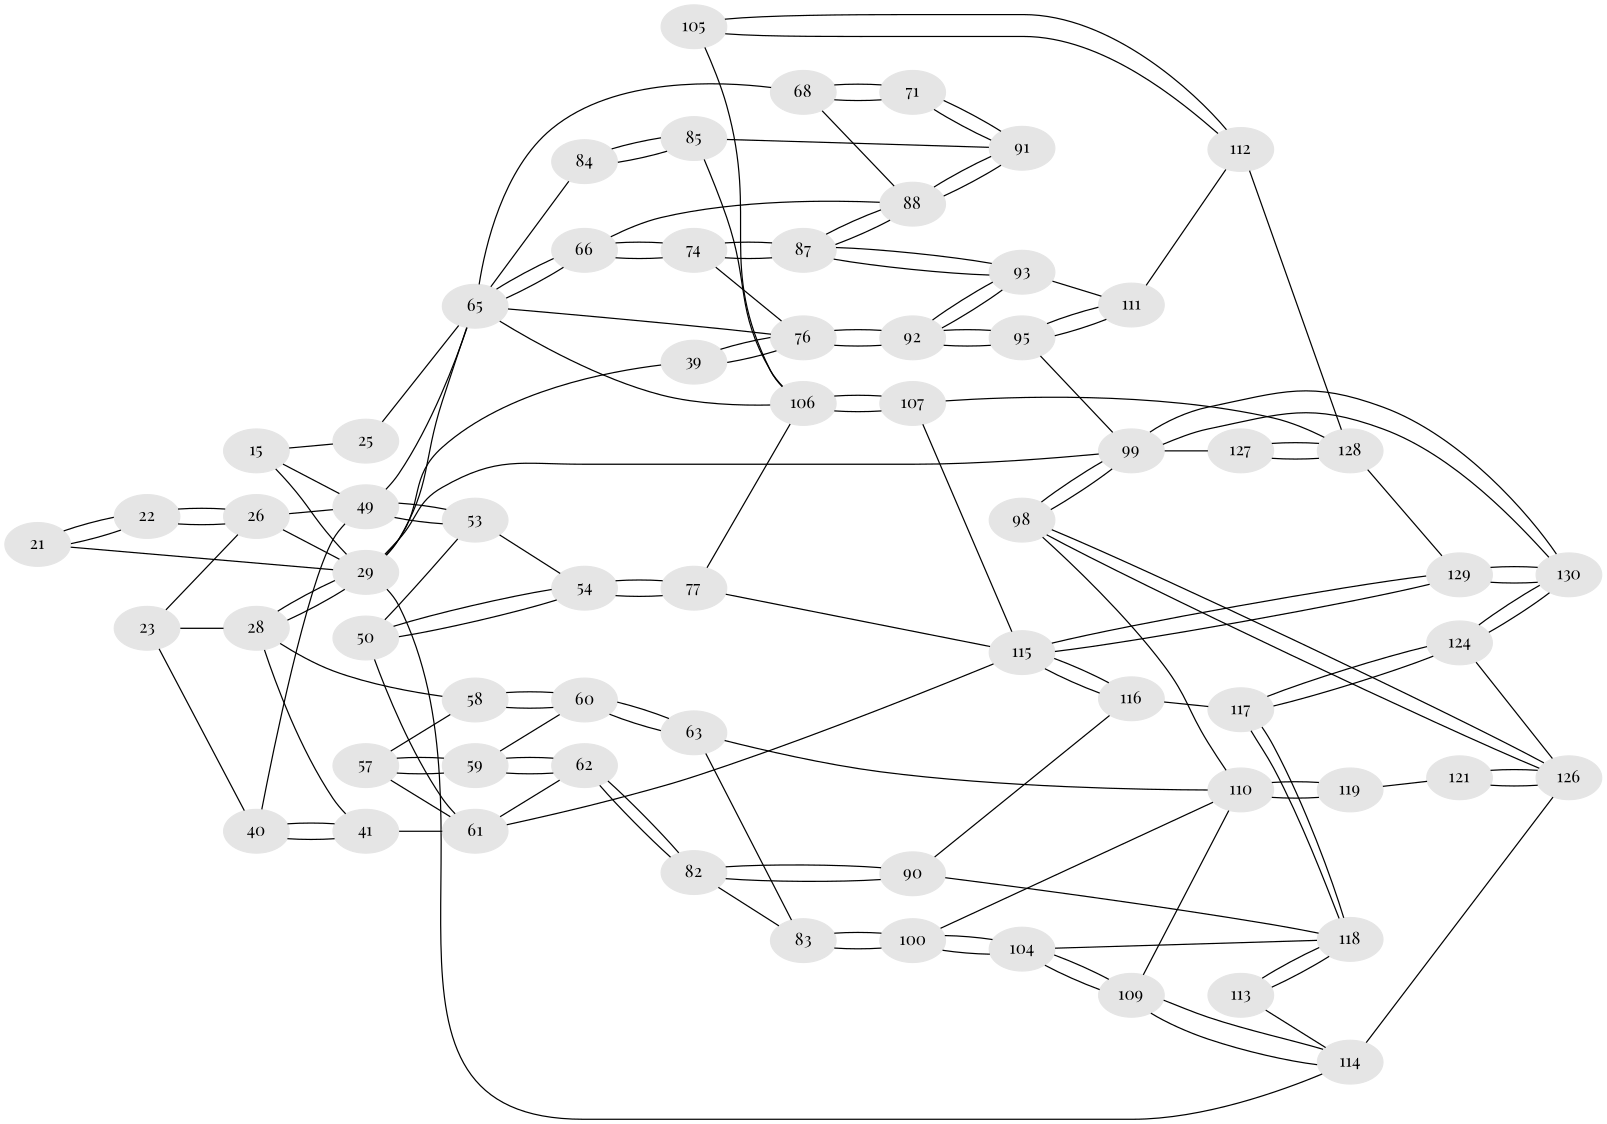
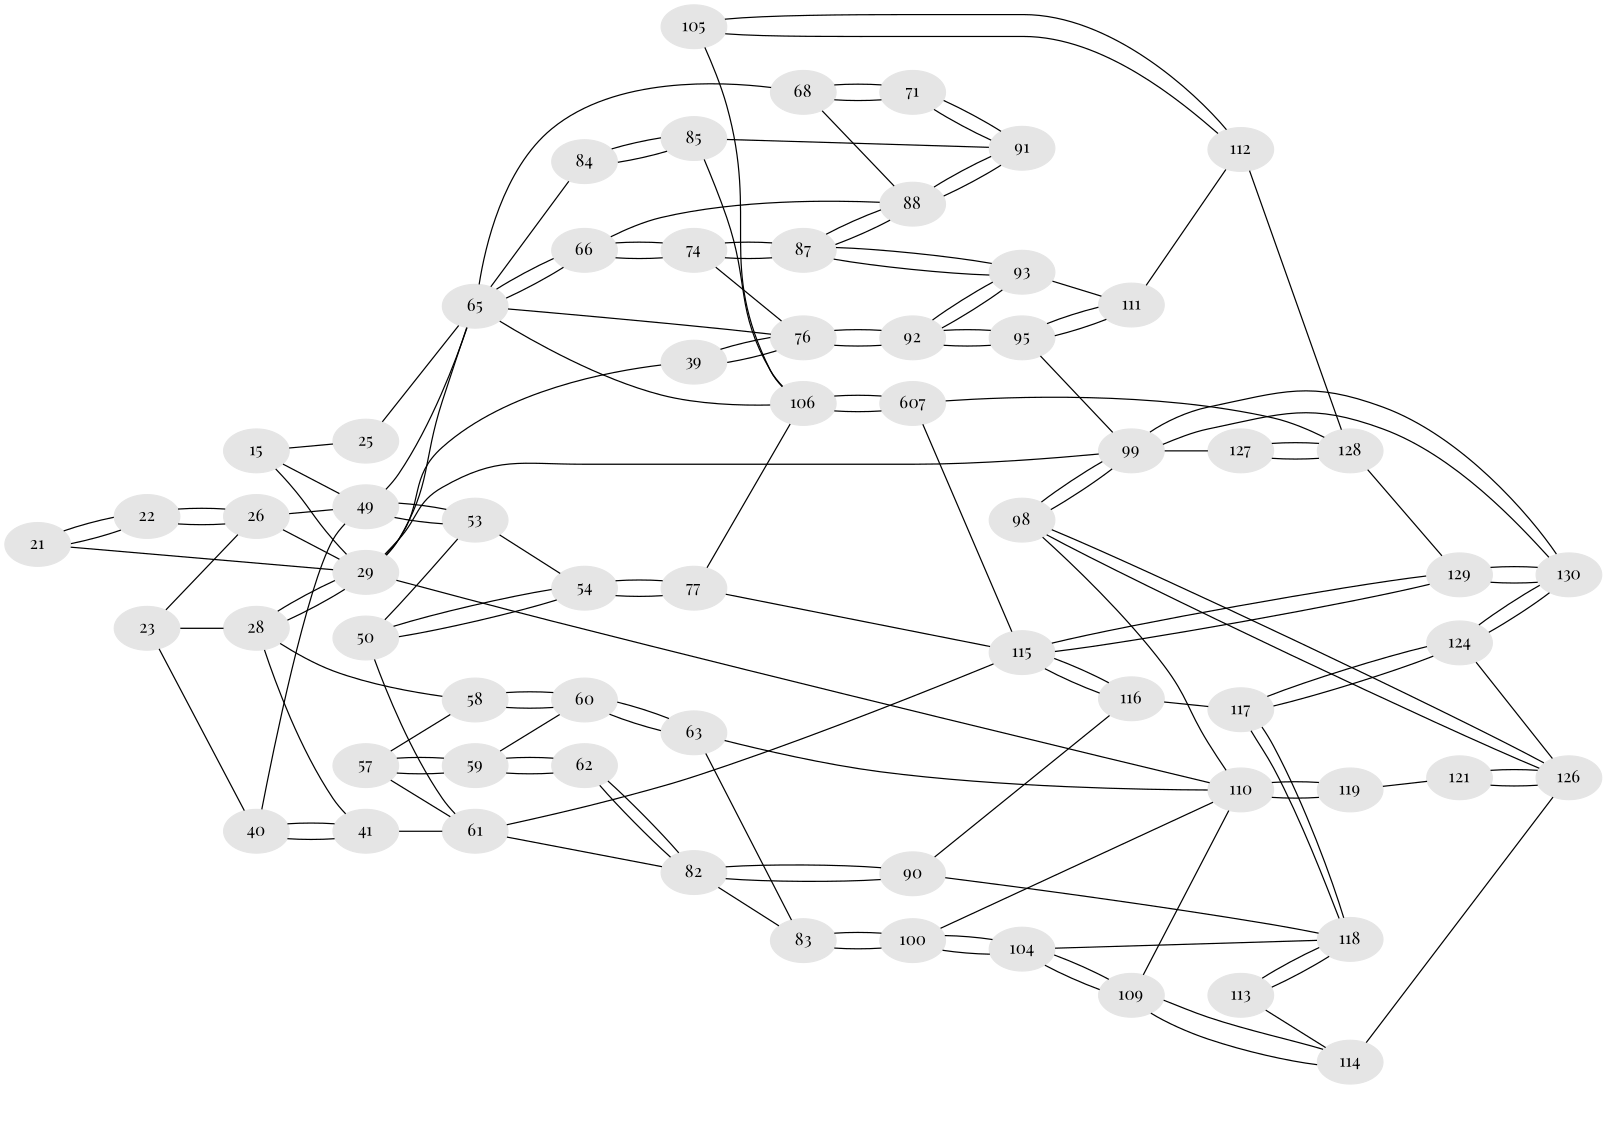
  graph {
    fontname="Playfair Display"
    rankdir=LR
    node [color=gray90 fontname="Playfair Display" style=filled]
    edge [fontname="Playfair Display"]
    15 [super="+12+13"]
    25
    29 [super="+3+2+14+17"]
    49 [super="+42"]
    65 [super="+38+39+45+48"]
    n6 [label=39]
    99 [super="+94"]
    110 [super="+101+97"]
    53 [super="+43"]
    21
    22
    26 [super="+19+18"]
    23 [super="+20"]
    28 [super="+27+24"]
    40 [super="+33+34"]
    41 [super="+36"]
    58
    66
    68
    76 [super="+73+70"]
    84 [super="+72"]
    106 [super="+86"]
    61 [super="+55+56+52+51"]
    60
    127
    130
    119
    50 [super="+44"]
    54
    62
    115 [super="+108+78+79"]
    77
    57
    59
    63
    82
    83
    116 [super="+89"]
    129
    90
    100
    74
    88 [super="+67"]
    71
    92
    85
-   107
+   107 [label=607]
    87
    91
    93
    95
    118 [super="+102+103"]
    104
    111
    117
    112
    98
    126 [super="+125"]
    128 [super="+123+122"]
    109
    114
    105
    121
    113
    124
    15 -- 25 [weight=2]
    15 -- 29 [weight=3]
    15 -- 49
    25 -- 65
    29 -- 65
    29 -- n6
    29 -- 99 [weight=2]
-   29 -- 114
+   29 -- 110
    49 -- 65 [weight=2]
    49 -- 53 [weight=2]
    49 -- 53
    65 -- 66
    65 -- 66
    65 -- 68
    65 -- 76
    65 -- 84 [weight=2]
    65 -- 106
    n6 -- 76 [weight=2]
    n6 -- 76
    99 -- 127
    99 -- 130
    99 -- 130
    110 -- 119 [weight=2]
    110 -- 119
    53 -- 54
    21 -- 29 [weight=2]
    21 -- 22
    21 -- 22
    22 -- 26 [weight=2]
    22 -- 26
    26 -- 29
    26 -- 49
    23 -- 26
    23 -- 28 [weight=2]
    23 -- 40
    28 -- 29 [weight=3]
    28 -- 29
    28 -- 41
    28 -- 58
    40 -- 49
    40 -- 41 [weight=2]
    40 -- 41
    41 -- 61 [weight=2]
    58 -- 60
    58 -- 60
    66 -- 74
    66 -- 74
    66 -- 88
    68 -- 88
    68 -- 71
    68 -- 71
    76 -- 92
    76 -- 92
    84 -- 85
    84 -- 85
    106 -- 107
    106 -- 107
-   61 -- 62
+   61 -- 82
    61 -- 115 [weight=2]
    60 -- 63
    60 -- 63
    127 -- 128 [weight=2]
    127 -- 128
    119 -- 121
    50 -- 53
    50 -- 61
    50 -- 54
    50 -- 54
    54 -- 77
    54 -- 77
    62 -- 82
    62 -- 82
    115 -- 116 [weight=2]
    115 -- 116
    115 -- 129
    115 -- 129
    77 -- 106
    77 -- 115
    57 -- 58
    57 -- 61
    57 -- 59
    57 -- 59
    59 -- 60
    59 -- 62
    59 -- 62
    63 -- 110
    63 -- 83
    82 -- 83
    82 -- 90
    82 -- 90
    83 -- 100
    83 -- 100
    116 -- 117
    129 -- 130
    129 -- 130
    90 -- 116
    90 -- 118
    100 -- 110
    100 -- 104
    100 -- 104
    74 -- 76
    74 -- 87
    74 -- 87
    88 -- 91
    88 -- 91
    71 -- 91
    71 -- 91
    92 -- 93
    92 -- 93
    92 -- 95
    92 -- 95
    85 -- 106
    85 -- 91
    107 -- 115
    107 -- 128
    87 -- 88
    87 -- 88
    87 -- 93
    87 -- 93
    93 -- 111
    95 -- 99
    95 -- 111
    95 -- 111
    104 -- 118
    104 -- 109
    104 -- 109
    111 -- 112
    117 -- 118
    117 -- 118
    117 -- 124
    117 -- 124
    112 -- 128
    98 -- 99
    98 -- 99
    98 -- 110
    98 -- 126
    98 -- 126
    128 -- 129
    109 -- 110
    109 -- 114
    109 -- 114
    114 -- 126
    105 -- 106 [weight=2]
    105 -- 112
    105 -- 112
    121 -- 126 [weight=2]
    121 -- 126
    113 -- 118 [weight=2]
    113 -- 118
    113 -- 114
    124 -- 130
    124 -- 130
    124 -- 126
  }
